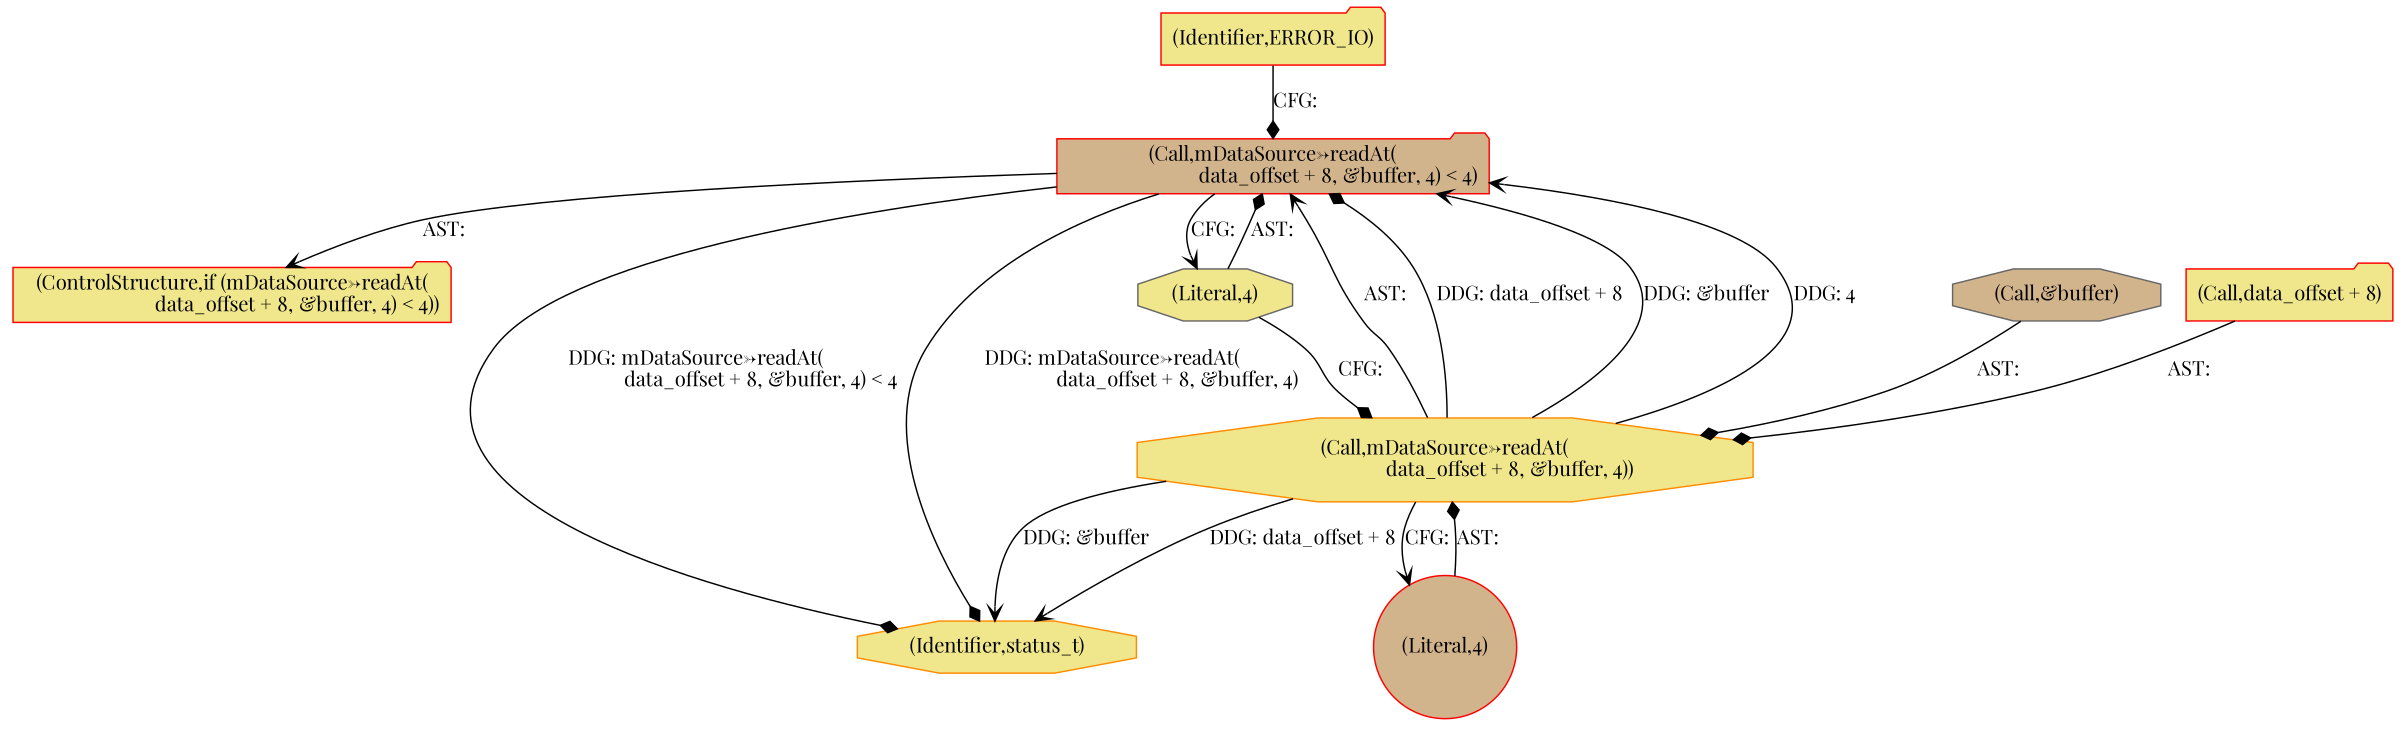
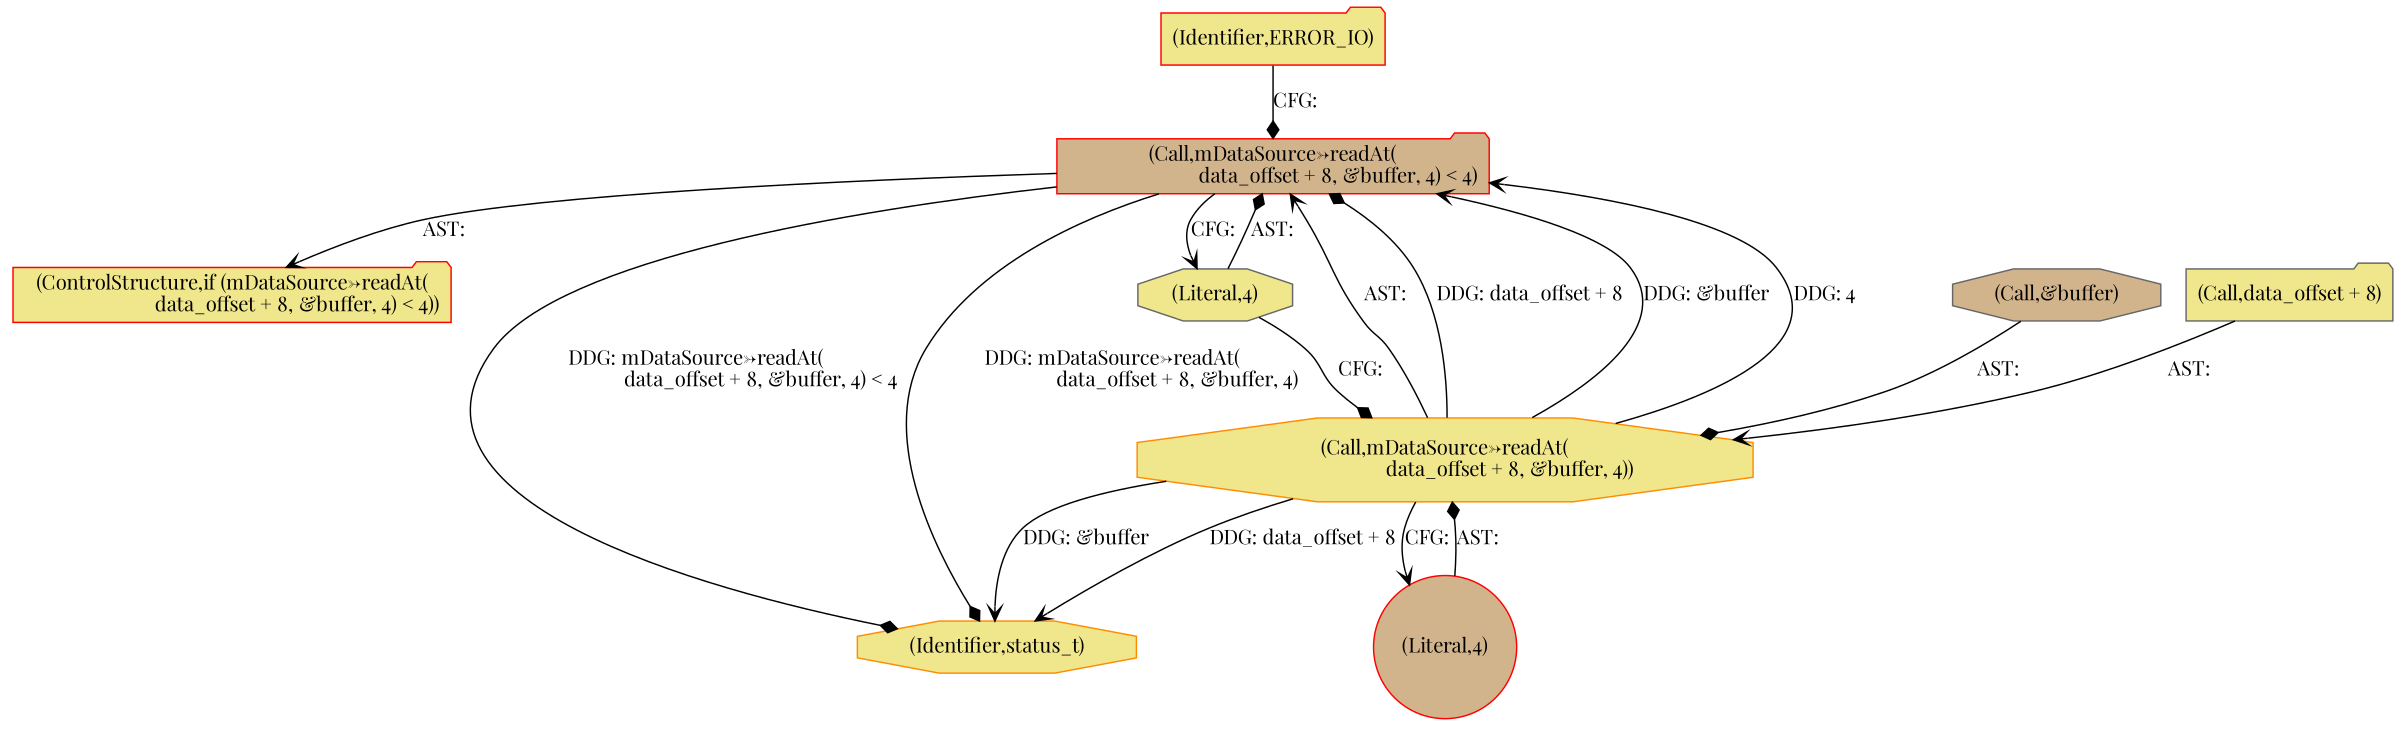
  digraph {
    fontname="Playfair Display"
    node [color=red fillcolor=khaki fontname="Playfair Display" shape=folder style=filled]
    edge [arrowhead=vee fontname="Playfair Display"]
    n1 [fillcolor=tan label="(Call,mDataSource->readAt(\n                        data_offset + 8, &buffer, 4) < 4)"]
    n2 [label="(ControlStructure,if (mDataSource->readAt(\n                        data_offset + 8, &buffer, 4) < 4))"]
    n3 [color=darkorange label="(Identifier,status_t)" shape=octagon]
    n4 [color=gray40 label="(Literal,4)" shape=octagon]
    n5 [color=darkorange label="(Call,mDataSource->readAt(\n                        data_offset + 8, &buffer, 4))" shape=octagon]
    n6 [fillcolor=tan label="(Literal,4)" shape=circle]
    n7 [label="(Identifier,ERROR_IO)"]
    n8 [color=gray40 fillcolor=tan label="(Call,&buffer)" shape=octagon]
-   n9 [label="(Call,data_offset + 8)"]
+   n9 [color=gray40 label="(Call,data_offset + 8)"]
    n1 -> n2 [label="AST: "]
    n1 -> n3 [arrowhead=diamond label="DDG: mDataSource->readAt(\n                        data_offset + 8, &buffer, 4) < 4"]
    n1 -> n3 [arrowhead=diamond label="DDG: mDataSource->readAt(\n                        data_offset + 8, &buffer, 4)"]
    n1 -> n4 [label="CFG: "]
    n4 -> n1 [arrowhead=diamond label="AST: "]
    n4 -> n5 [arrowhead=diamond label="CFG: "]
    n5 -> n1 [label="AST: "]
    n5 -> n1 [arrowhead=diamond label="DDG: data_offset + 8"]
    n5 -> n1 [label="DDG: &buffer"]
    n5 -> n1 [label="DDG: 4"]
    n5 -> n3 [label="DDG: &buffer"]
    n5 -> n3 [label="DDG: data_offset + 8"]
    n5 -> n6 [label="CFG: "]
    n6 -> n5 [arrowhead=diamond label="AST: "]
    n7 -> n1 [arrowhead=diamond label="CFG: "]
    n8 -> n5 [arrowhead=diamond label="AST: "]
-   n9 -> n5 [arrowhead=diamond label="AST: "]
+   n9 -> n5 [label="AST: "]
  }
